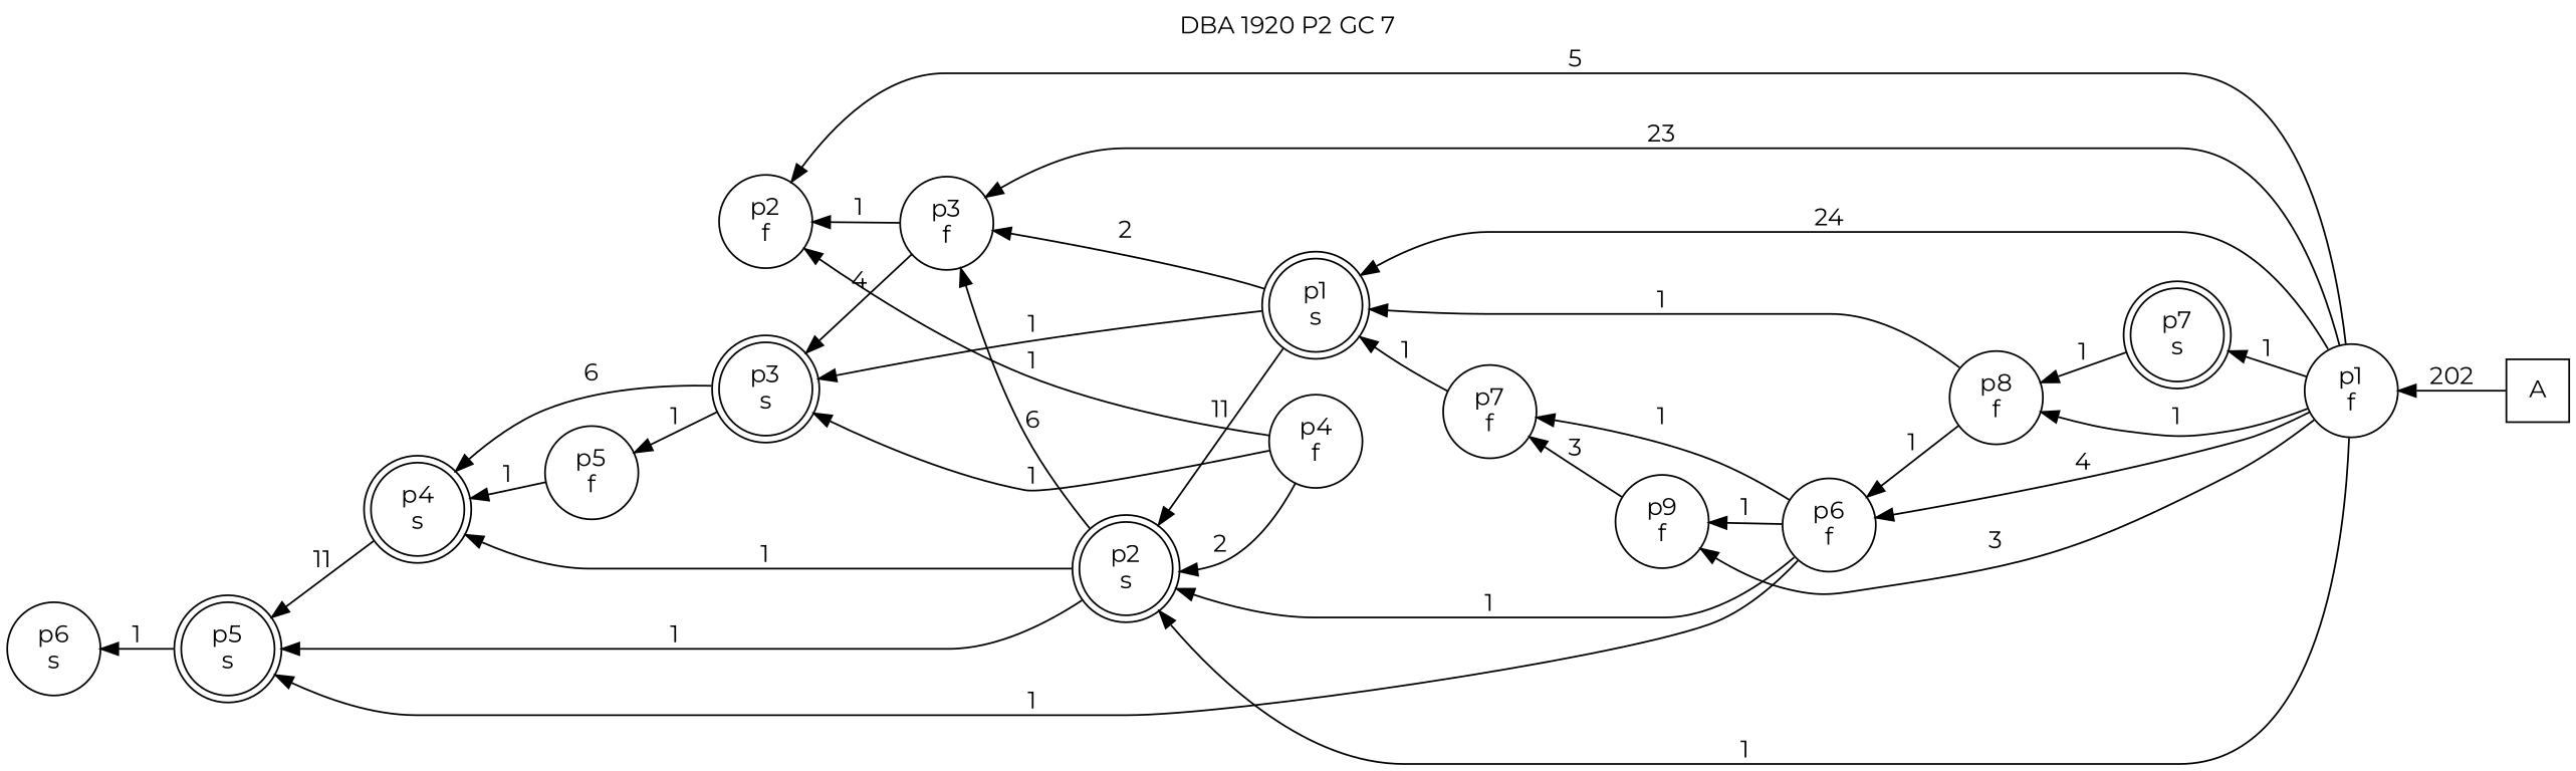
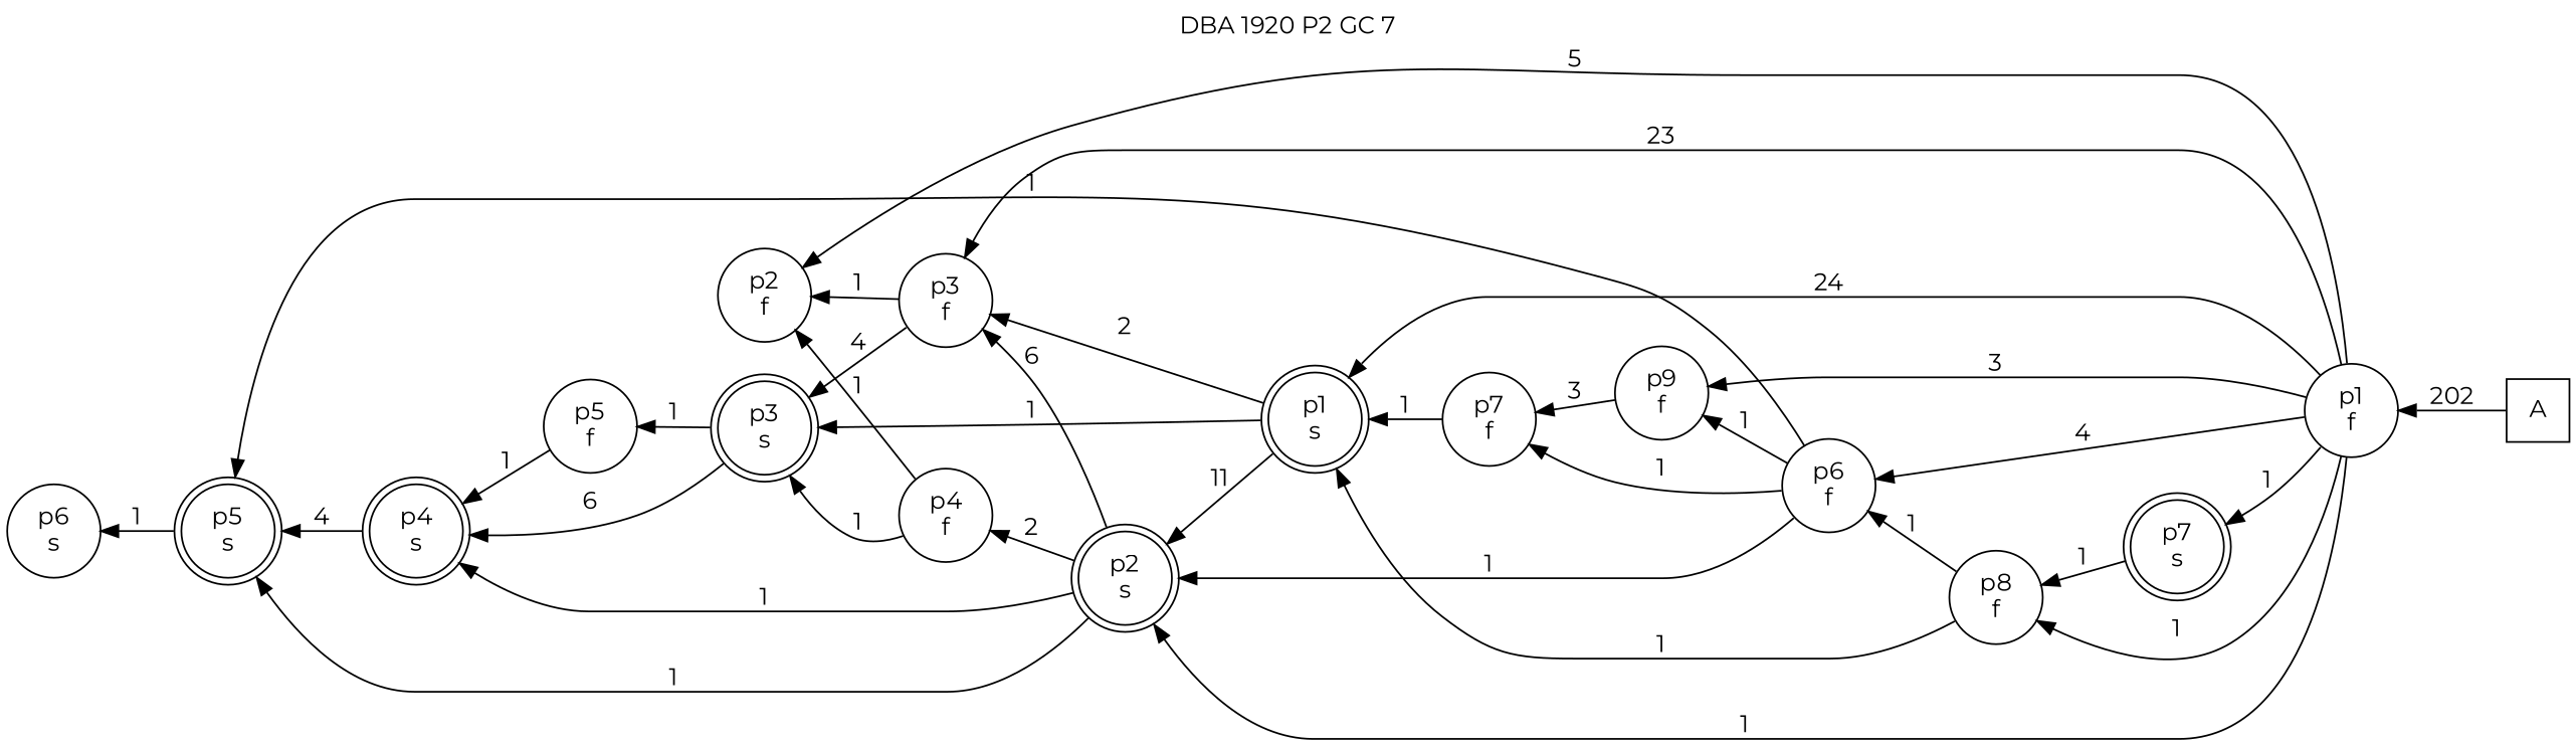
  digraph {
    fontname=Montserrat
    label=" DBA 1920 P2 GC 7 "
    labelloc=tl
    rankdir=RL
    node [fontname=Montserrat shape=circle]
    edge [fontname=Montserrat]
    n1 [label=A shape=square]
    n2 [label="p1\nf"]
    n3 [label="p9\nf"]
    n4 [label="p2\nf"]
    n5 [label="p3\nf"]
    n6 [label="p1\ns" shape=doublecircle]
    n7 [label="p2\ns" shape=doublecircle]
    n8 [label="p7\ns" shape=doublecircle]
    n9 [label="p8\nf"]
    n10 [label="p6\nf"]
    n11 [label="p7\nf"]
    n12 [label="p3\ns" shape=doublecircle]
    n13 [label="p4\ns" shape=doublecircle]
    n14 [label="p5\ns" shape=doublecircle]
    n15 [label="p4\nf"]
    n16 [label="p5\nf"]
    n17 [label="p6\ns"]
    n1 -> n2 [label=202]
    n2 -> n3 [label=3]
    n2 -> n4 [label=5]
    n2 -> n5 [label=23]
    n2 -> n6 [label=24]
    n2 -> n7 [label=1]
    n2 -> n8 [label=1]
    n2 -> n9 [label=1]
    n2 -> n10 [label=4]
    n3 -> n11 [label=3]
    n5 -> n4 [label=1]
    n5 -> n12 [label=4]
    n6 -> n5 [label=2]
    n6 -> n7 [label=11]
    n6 -> n12 [label=1]
    n7 -> n5 [label=6]
    n7 -> n13 [label=1]
    n7 -> n14 [label=1]
-   n15 -> n7 [label=2]
+   n7 -> n15 [label=2]
    n8 -> n9 [label=1]
    n9 -> n6 [label=1]
    n9 -> n10 [label=1]
    n10 -> n3 [label=1]
    n10 -> n7 [label=1]
    n10 -> n11 [label=1]
    n10 -> n14 [label=1]
    n11 -> n6 [label=1]
    n12 -> n13 [label=6]
    n12 -> n16 [label=1]
-   n13 -> n14 [label=11]
+   n13 -> n14 [label=4]
    n14 -> n17 [label=1]
    n15 -> n4 [label=1]
    n15 -> n12 [label=1]
    n16 -> n13 [label=1]
  }
